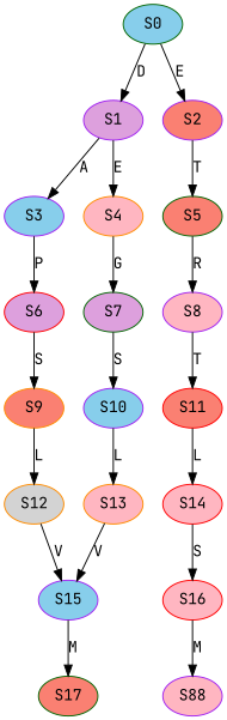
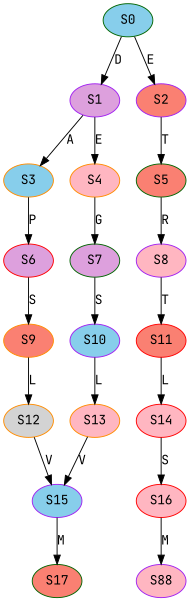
  strict digraph {
    fontname="JetBrains Mono"
    node [color=purple fillcolor=lightpink fontname="JetBrains Mono" style=filled]
    edge [fontname="JetBrains Mono"]
    S0 [color=darkgreen fillcolor=skyblue]
    S1 [fillcolor=plum]
    S2 [fillcolor=salmon]
-   S3 [fillcolor=skyblue]
+   S3 [color=darkorange fillcolor=skyblue]
    S4 [color=darkorange]
    S5 [color=darkgreen fillcolor=salmon]
    S6 [color=red fillcolor=plum]
    S7 [color=darkgreen fillcolor=plum]
    S8
    S9 [color=darkorange fillcolor=salmon]
    S10 [fillcolor=skyblue]
    S11 [color=red fillcolor=salmon]
    S12 [color=darkorange fillcolor=lightgrey]
    S13 [color=darkorange]
    S14 [color=red]
    S15 [fillcolor=skyblue]
    S16 [color=red]
    S17 [color=darkgreen fillcolor=salmon]
    n19 [label=S88]
    S0 -> S1 [label=D]
    S0 -> S2 [label=E]
    S1 -> S3 [label=A]
    S1 -> S4 [label=E]
    S2 -> S5 [label=T]
    S3 -> S6 [label=P]
    S4 -> S7 [label=G]
    S5 -> S8 [label=R]
    S6 -> S9 [label=S]
    S7 -> S10 [label=S]
    S8 -> S11 [label=T]
    S9 -> S12 [label=L]
    S10 -> S13 [label=L]
    S11 -> S14 [label=L]
    S12 -> S15 [label=V]
    S13 -> S15 [label=V]
    S14 -> S16 [label=S]
    S15 -> S17 [label=M]
    S16 -> n19 [label=M]
  }
